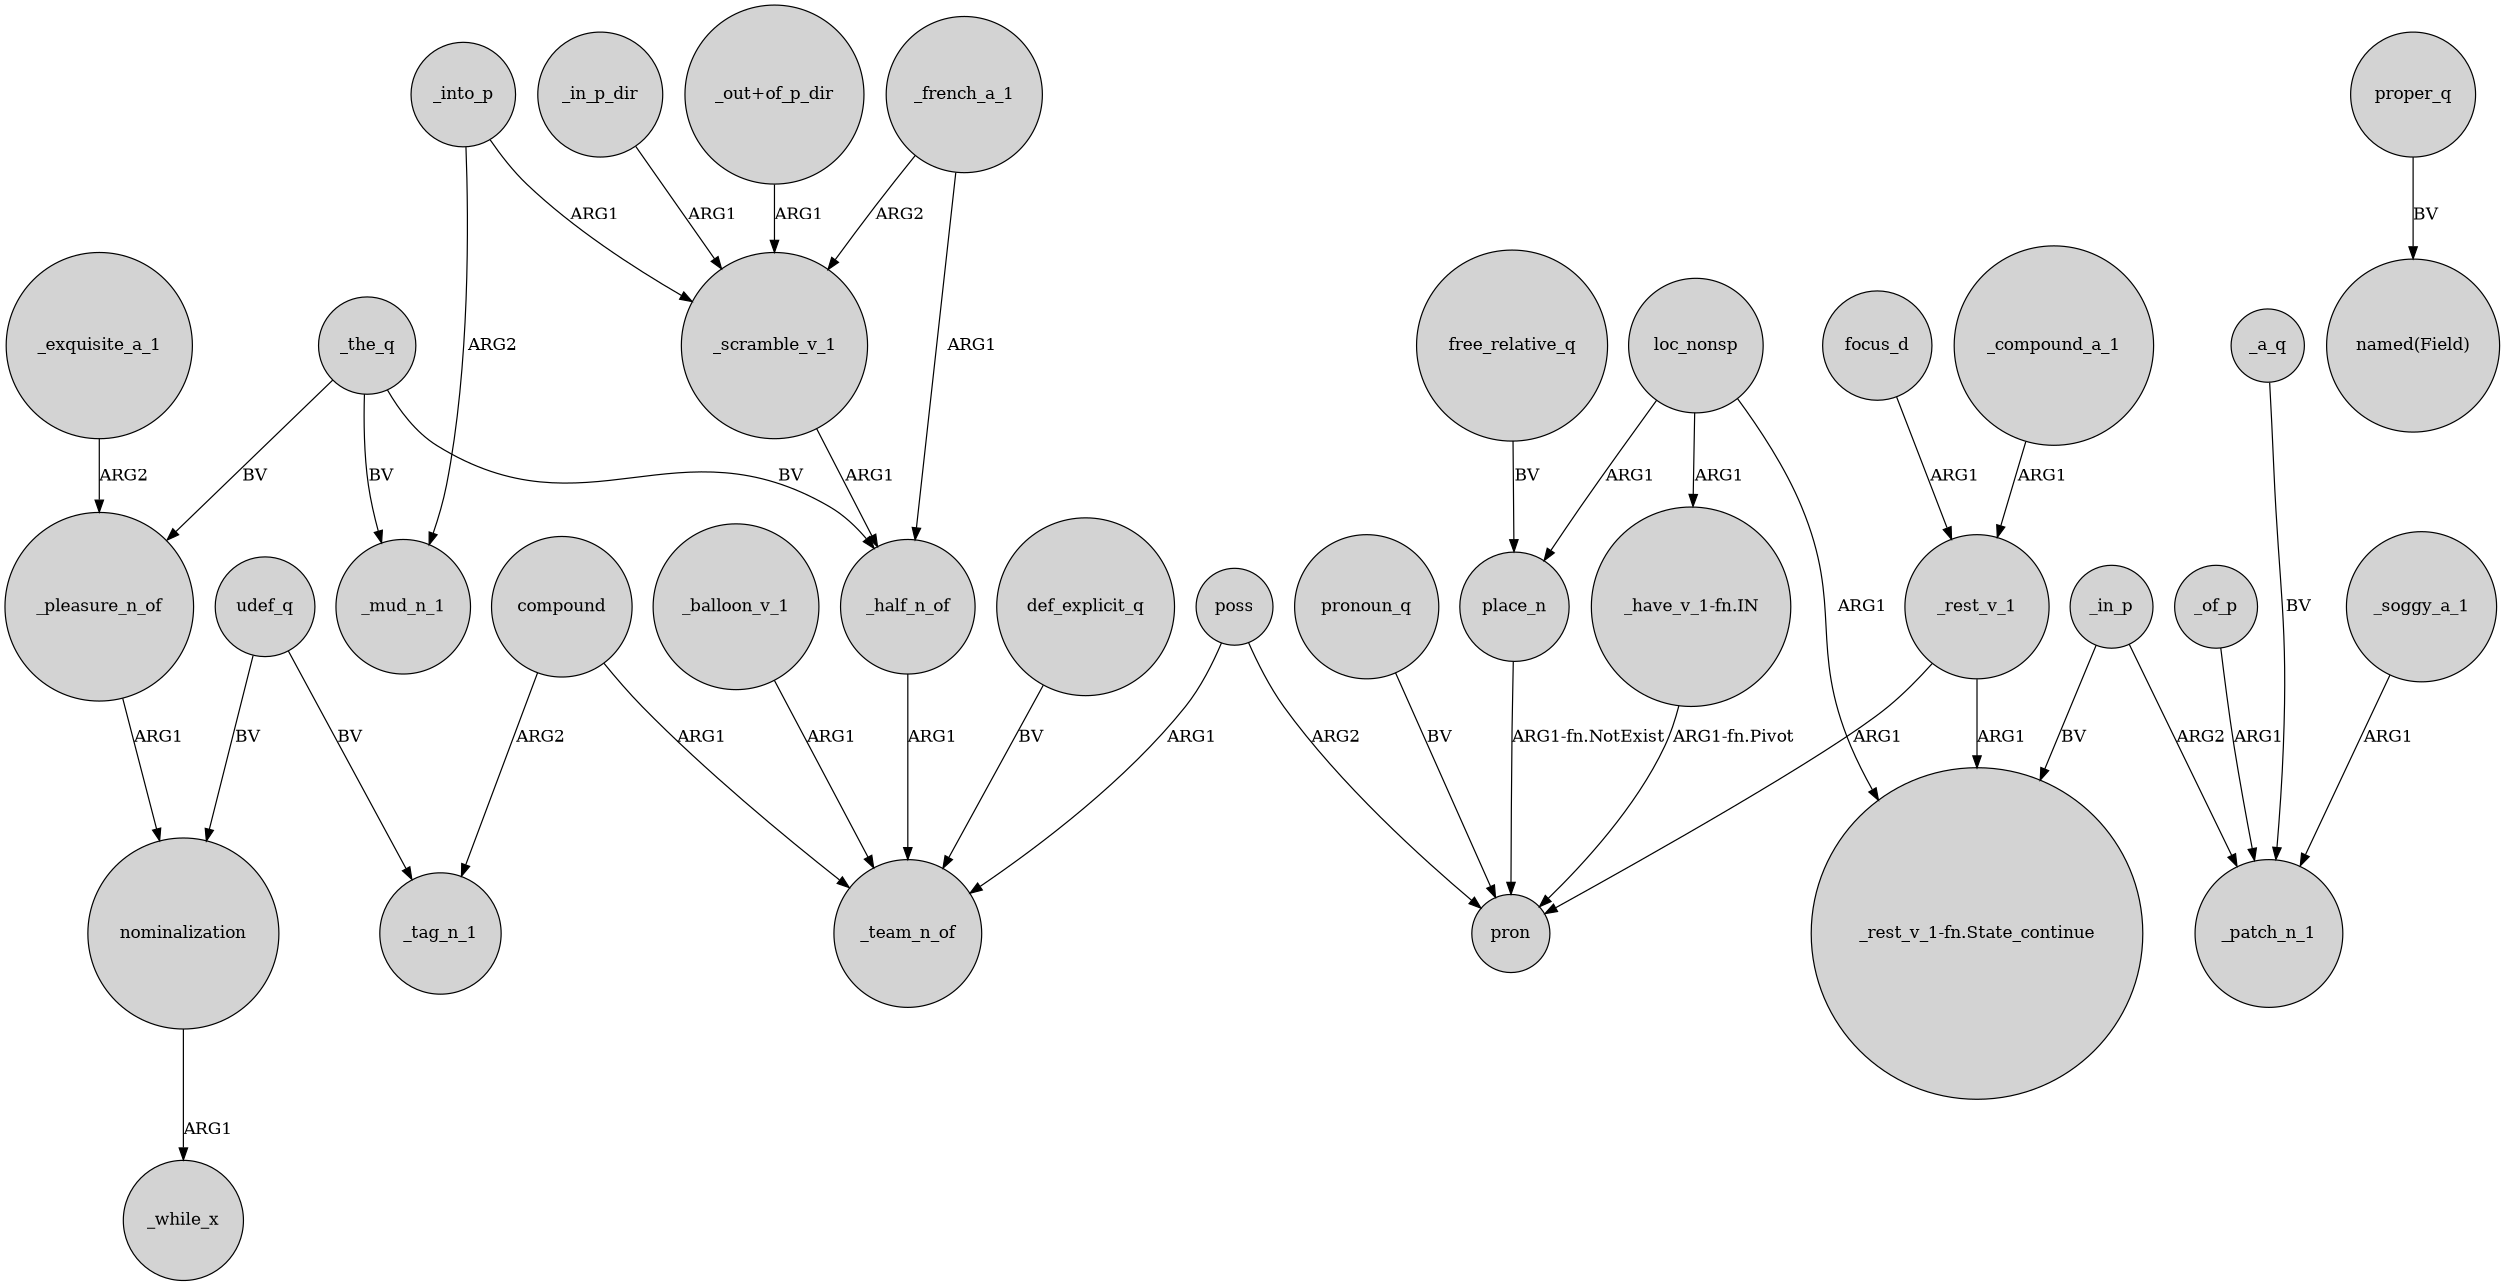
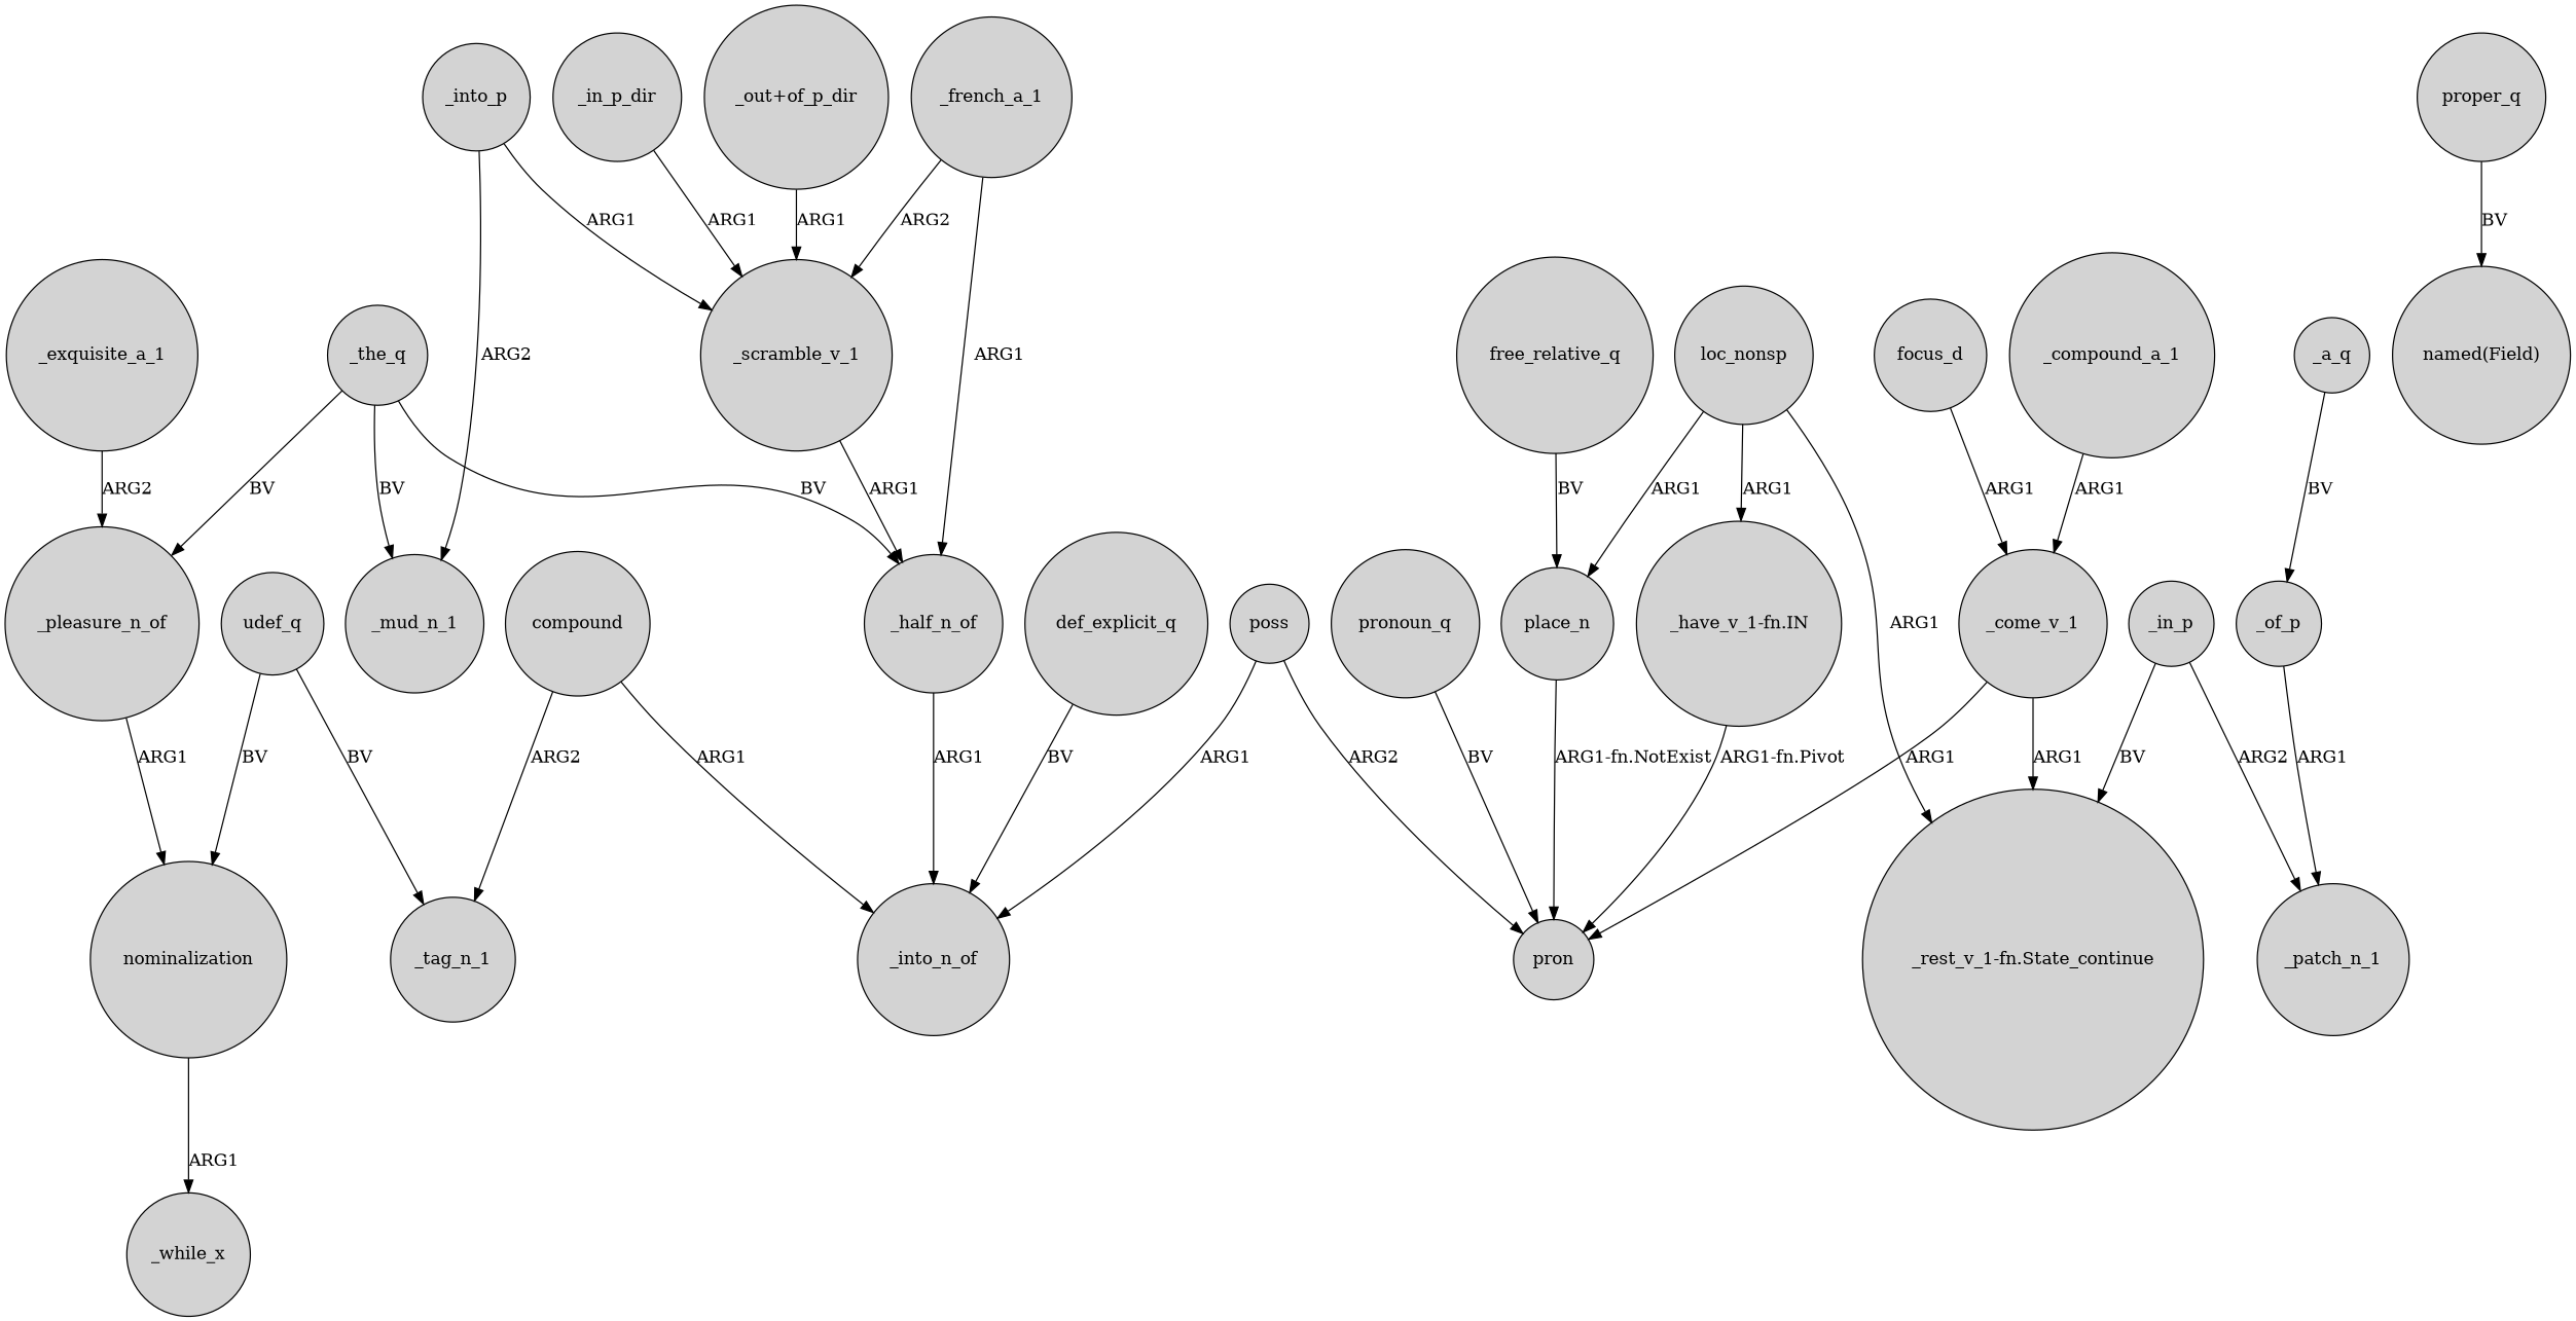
  digraph {
    node [shape=circle style=filled]
    compound
-   _team_n_of
+   _team_n_of [label=_into_n_of]
    _tag_n_1
    _the_q
    _half_n_of
    _pleasure_n_of
    _mud_n_1
    nominalization
    def_explicit_q
    poss
    pron
-   _soggy_a_1
    _patch_n_1
    _of_p
    focus_d
-   _come_v_1 [label=_rest_v_1]
+   _come_v_1
    "_rest_v_1-fn.State_continue"
    _french_a_1
    _scramble_v_1
    _while_x
    _into_p
    "_have_v_1-fn.IN"
    loc_nonsp
    place_n
    udef_q
    "_out+of_p_dir"
-   _balloon_v_1
    pronoun_q
    proper_q
    "named(Field)"
    n31 [label=_compound_a_1]
    _a_q
    _exquisite_a_1
    free_relative_q
    _in_p
    _in_p_dir
    compound -> _team_n_of [label=ARG1]
    compound -> _tag_n_1 [label=ARG2]
    _the_q -> _half_n_of [label=BV]
    _the_q -> _pleasure_n_of [label=BV]
    _the_q -> _mud_n_1 [label=BV]
    _half_n_of -> _team_n_of [label=ARG1]
    _pleasure_n_of -> nominalization [label=ARG1]
    nominalization -> _while_x [label=ARG1]
    def_explicit_q -> _team_n_of [label=BV]
    poss -> _team_n_of [label=ARG1]
    poss -> pron [label=ARG2]
-   _soggy_a_1 -> _patch_n_1 [label=ARG1]
    _of_p -> _patch_n_1 [label=ARG1]
    focus_d -> _come_v_1 [label=ARG1]
    _come_v_1 -> pron [label=ARG1]
    _come_v_1 -> "_rest_v_1-fn.State_continue" [label=ARG1]
    _french_a_1 -> _half_n_of [label=ARG1]
    _french_a_1 -> _scramble_v_1 [label=ARG2]
    _scramble_v_1 -> _half_n_of [label=ARG1]
    _into_p -> _mud_n_1 [label=ARG2]
    _into_p -> _scramble_v_1 [label=ARG1]
    "_have_v_1-fn.IN" -> pron [label="ARG1-fn.Pivot"]
    loc_nonsp -> "_rest_v_1-fn.State_continue" [label=ARG1]
    loc_nonsp -> "_have_v_1-fn.IN" [label=ARG1]
    loc_nonsp -> place_n [label=ARG1]
    place_n -> pron [label="ARG1-fn.NotExist"]
    udef_q -> _tag_n_1 [label=BV]
    udef_q -> nominalization [label=BV]
    "_out+of_p_dir" -> _scramble_v_1 [label=ARG1]
-   _balloon_v_1 -> _team_n_of [label=ARG1]
    pronoun_q -> pron [label=BV]
    proper_q -> "named(Field)" [label=BV]
    n31 -> _come_v_1 [label=ARG1]
-   _a_q -> _patch_n_1 [label=BV]
+   _a_q -> _of_p [label=BV]
    _exquisite_a_1 -> _pleasure_n_of [label=ARG2]
    free_relative_q -> place_n [label=BV]
    _in_p -> _patch_n_1 [label=ARG2]
    _in_p -> "_rest_v_1-fn.State_continue" [label=BV]
    _in_p_dir -> _scramble_v_1 [label=ARG1]
  }
